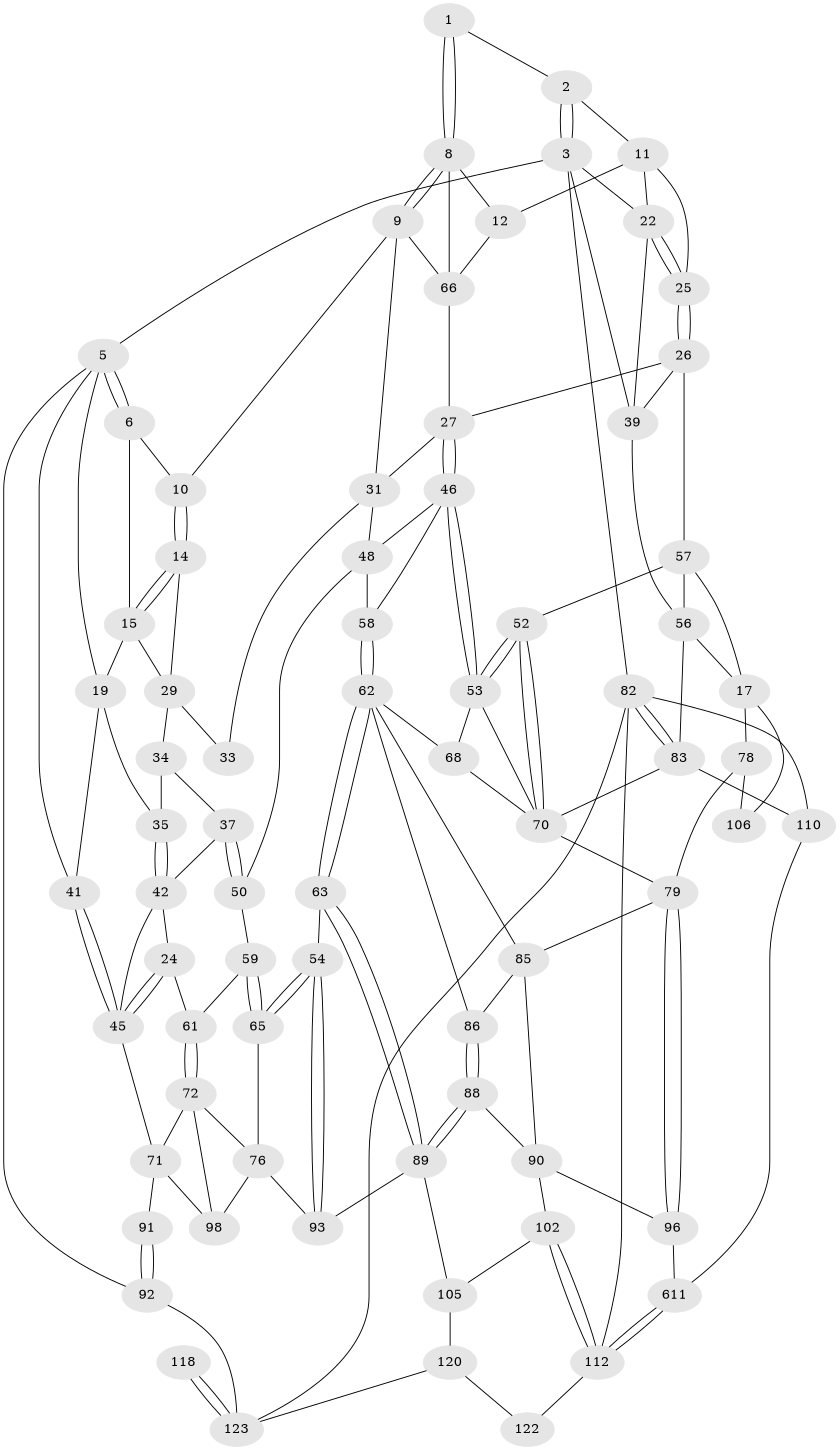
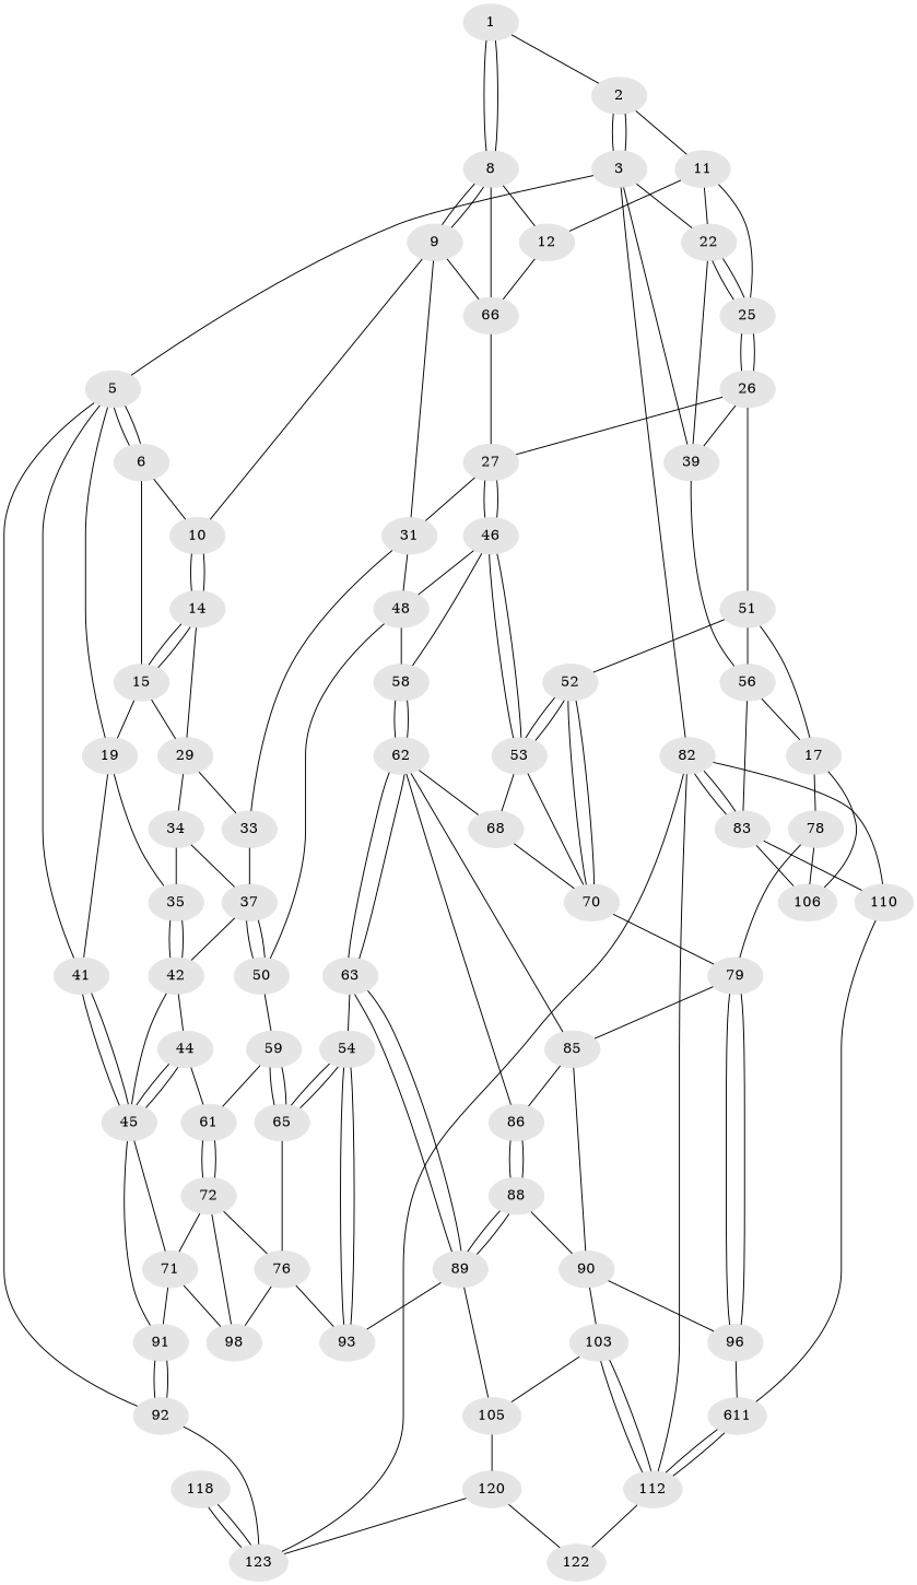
  graph {
    node [color=gray90 style=filled]
    1
    2
    8 [super="+13"]
    3 [super="+4"]
    11 [super="+21"]
    9 [super="+17"]
    12
    n8 [label=66 super="+24"]
    5 [super="+20"]
    22 [super="+23"]
    39 [super="+49"]
    82 [super="+118"]
    25
    6 [super="+7"]
    19 [super="+36"]
    41
    92 [super="+117"]
    56 [super="+84"]
    83 [super="+109"]
    110
    112 [super="+119"]
    123 [super="+125"]
    10
    15 [super="+18"]
    35
    45 [super="+75"]
    14
    29 [super="+30"]
    31 [super="+32"]
    27 [super="+28"]
    33
    48 [super="+54"]
    26 [super="+40"]
    34
    46 [super="+47"]
    42 [super="+43"]
-   51 [super="+57" label=57]
+   51 [super="+57"]
    52
    n39 [label=17 super="+102"]
    53 [super="+67"]
    58
    37 [super="+38"]
    50 [super="+55"]
-   44 [label=24]
+   44
    59 [super="+60"]
    n46 [label=71 super="+100"]
    91
    61
    72 [super="+73"]
    98 [super="+99"]
    70 [super="+71"]
    68 [super="+81"]
    62 [super="+69"]
    65 [super="+66"]
    78
    106 [super="+107"]
    79 [super="+80"]
    63
    86
    85 [super="+87"]
    76 [super="+95"]
    n62 [label=54]
    89 [super="+101"]
    88
    93 [super="+94"]
    105 [super="+116"]
    90 [super="+97"]
    96 [super="+108"]
    n69 [label=611]
    122
-   103 [super="+104" label=102]
+   103 [super="+104"]
    120 [super="+124"]
    n73 [label=118]
    1 -- 2
    1 -- 8
    1 -- 8
    2 -- 3
    2 -- 3
    2 -- 11
    8 -- 9
    8 -- 9
    8 -- 12
    8 -- n8
    3 -- 5
    3 -- 22
    3 -- 39
    3 -- 82
    11 -- 12
    11 -- 22
    11 -- 25
    9 -- n8
    9 -- 10
    9 -- 31
    12 -- n8
    n8 -- 27
    5 -- 6
    5 -- 6
    5 -- 19
    5 -- 41
    5 -- 92
    22 -- 39
    22 -- 25
    22 -- 25
    39 -- 56
    82 -- 83
    82 -- 83
    82 -- 110
    82 -- 112
    82 -- 123
    25 -- 26
    25 -- 26
    6 -- 10
    6 -- 15
    19 -- 41
    19 -- 35
    41 -- 45
    41 -- 45
    92 -- 123 [weight=2]
    56 -- 83
    56 -- n39
    83 -- 110
-   83 -- 70
+   83 -- 106
    110 -- n69
    112 -- 122
    10 -- 14
    10 -- 14
    15 -- 19
    15 -- 29
    35 -- 42
    35 -- 42
    45 -- n46
+   45 -- 91
    14 -- 15
    14 -- 15
    14 -- 29
    29 -- 33
    29 -- 34
    31 -- 33
    31 -- 48
    27 -- 31
    27 -- 46
    27 -- 46
+   33 -- 37
    48 -- 58
    48 -- 50
    26 -- 39
    26 -- 27
    26 -- 51
    34 -- 35
    34 -- 37
    46 -- 48
    46 -- 53
    46 -- 53
    46 -- 58
    42 -- 45
    42 -- 44
    51 -- 56
    51 -- 52
    51 -- n39
    52 -- 53
    52 -- 53
    52 -- 70
    52 -- 70
    n39 -- 78
    n39 -- 106
    53 -- 70
    53 -- 68
    58 -- 62
    58 -- 62
    37 -- 42
    37 -- 50
    37 -- 50
    50 -- 59
    44 -- 45
    44 -- 45
    44 -- 61
    59 -- 61
    59 -- 65 [weight=2]
    59 -- 65
    n46 -- 91
    n46 -- 98
    91 -- 92
    91 -- 92
    61 -- 72
    61 -- 72
    72 -- n46
    72 -- 98
    72 -- 76
    70 -- 79
    68 -- 70
    62 -- 68
    62 -- 63
    62 -- 63
    62 -- 86
    62 -- 85
    65 -- 76
    78 -- 106
    78 -- 79
    79 -- 85
    79 -- 96
    79 -- 96
    63 -- n62
    63 -- 89
    63 -- 89
    86 -- 88
    86 -- 88
    85 -- 86
    85 -- 90
    76 -- 98
    76 -- 93
    n62 -- 65
    n62 -- 65
    n62 -- 93
    n62 -- 93
    89 -- 93
    89 -- 105
    88 -- 89
    88 -- 89
    88 -- 90
    105 -- 120
    90 -- 96
    90 -- 103
    96 -- n69
    n69 -- 112
    n69 -- 112
    103 -- 112
    103 -- 112
    103 -- 105
    120 -- 123
    120 -- 122
    n73 -- 123
    n73 -- 123
  }
